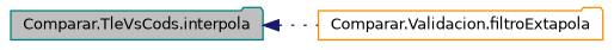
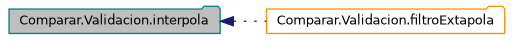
  digraph {
    rankdir=LR
    node [fontname=Helvetica fontsize=10 shape=folder style=filled]
-   n1 [color=teal fillcolor=grey75 fontcolor=black height=0.2 label="Comparar.TleVsCods.interpola" width=0.4]
+   n1 [color=teal fillcolor=grey75 fontcolor=black height=0.2 label="Comparar.Validacion.interpola" width=0.4]
    n2 [color=darkorange fillcolor=white height=0.2 label="Comparar.Validacion.filtroExtapola" width=0.4]
    n1 -> n2 [color=midnightblue dir=back fontname=Helvetica fontsize=10 labelfontname=Helvetica labelfontsize=10 style=dotted]
  }
